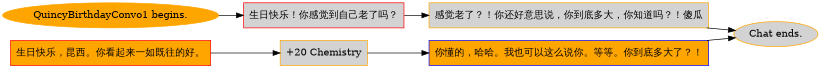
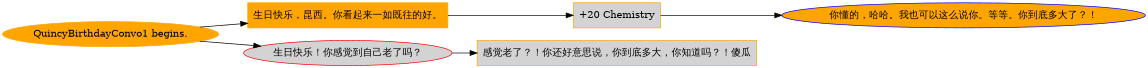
  digraph {
    rankdir=LR
    node [color=orange fillcolor=lightgrey style=filled shape=box]
    "QuincyBirthdayConvo1 begins." [fillcolor=orange shape=""]
-   n2 [color=red fillcolor=orange label="生日快乐，昆西。你看起来一如既往的好。"]
-   n3 [color=red label="生日快乐！你感觉到自己老了吗？"]
+   n2 [fillcolor=orange label="生日快乐，昆西。你看起来一如既往的好。"]
+   n3 [color=red label="生日快乐！你感觉到自己老了吗？" shape=ellipse]
    n4 [label="+20 Chemistry"]
    n5 [label="感觉老了？！你还好意思说，你到底多大，你知道吗？！傻瓜"]
-   n6 [color=blue fillcolor=orange label="你懂的，哈哈。我也可以这么说你。等等。你到底多大了？！"]
-   "Chat ends." [shape=""]
+   n6 [color=blue fillcolor=orange label="你懂的，哈哈。我也可以这么说你。等等。你到底多大了？！" shape=ellipse]
+   "QuincyBirthdayConvo1 begins." -> n2
    "QuincyBirthdayConvo1 begins." -> n3
    n2 -> n4
    n3 -> n5
    n4 -> n6
-   n5 -> "Chat ends."
-   n6 -> "Chat ends."
  }
